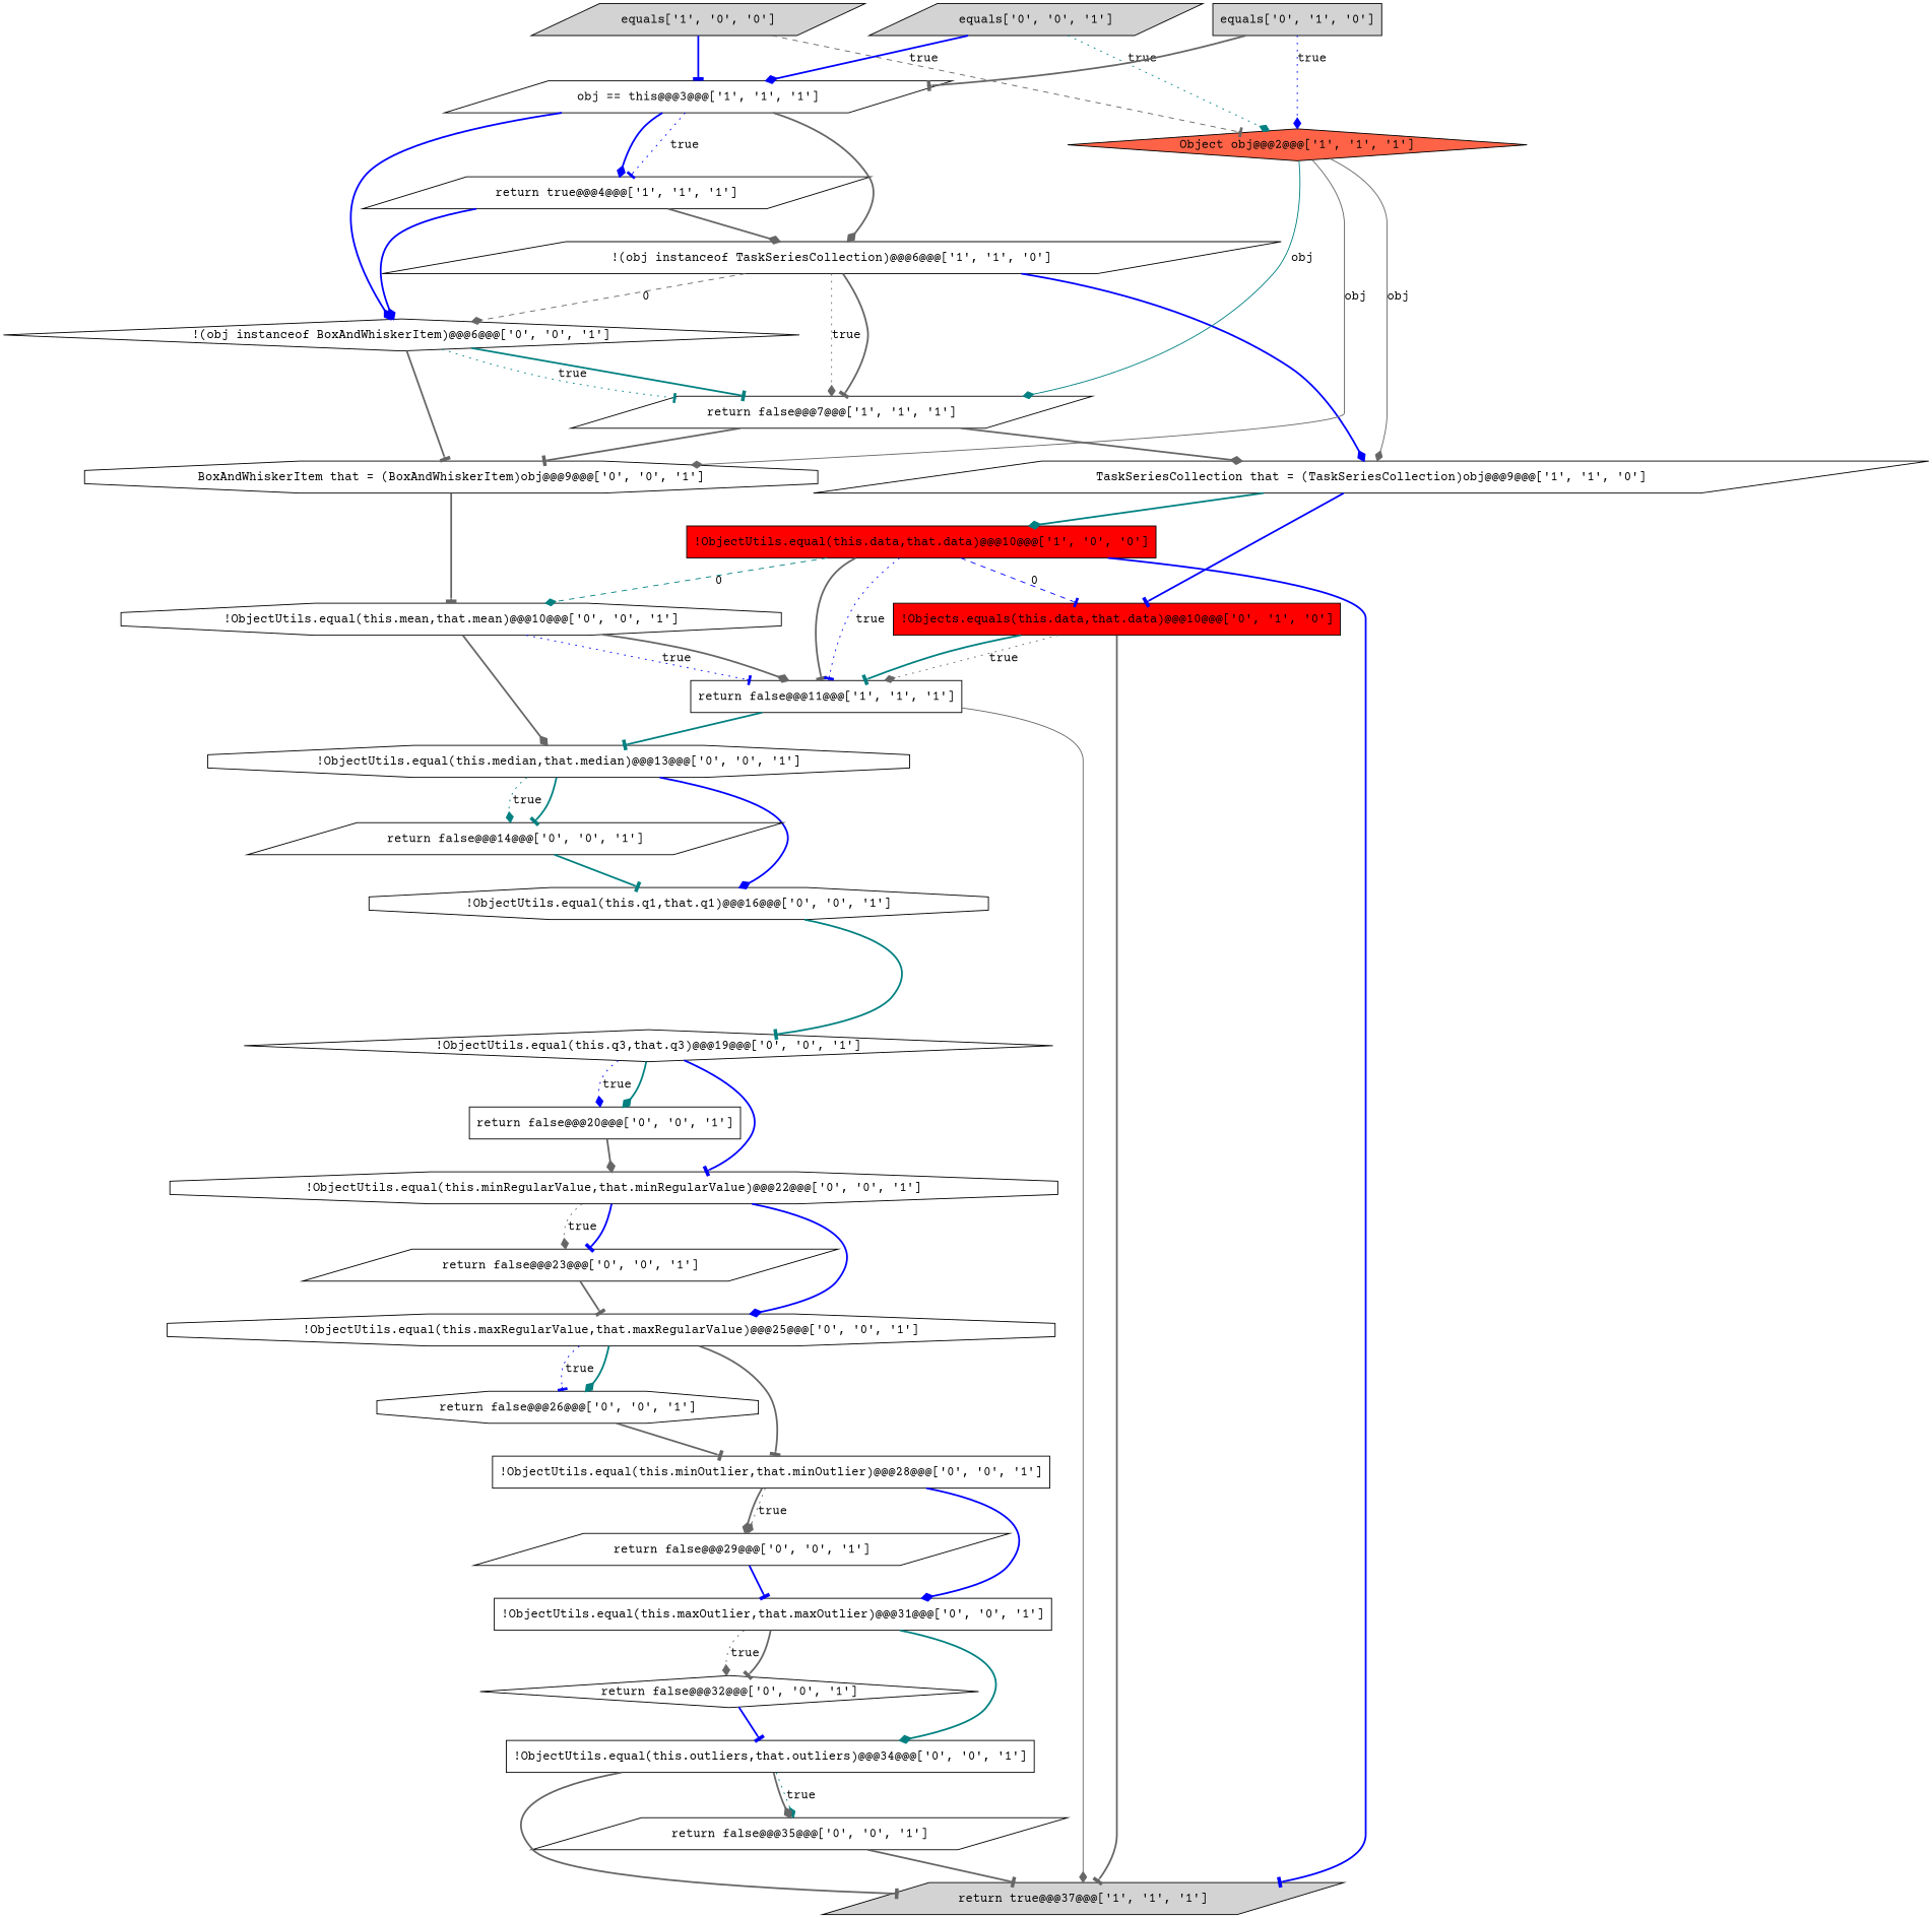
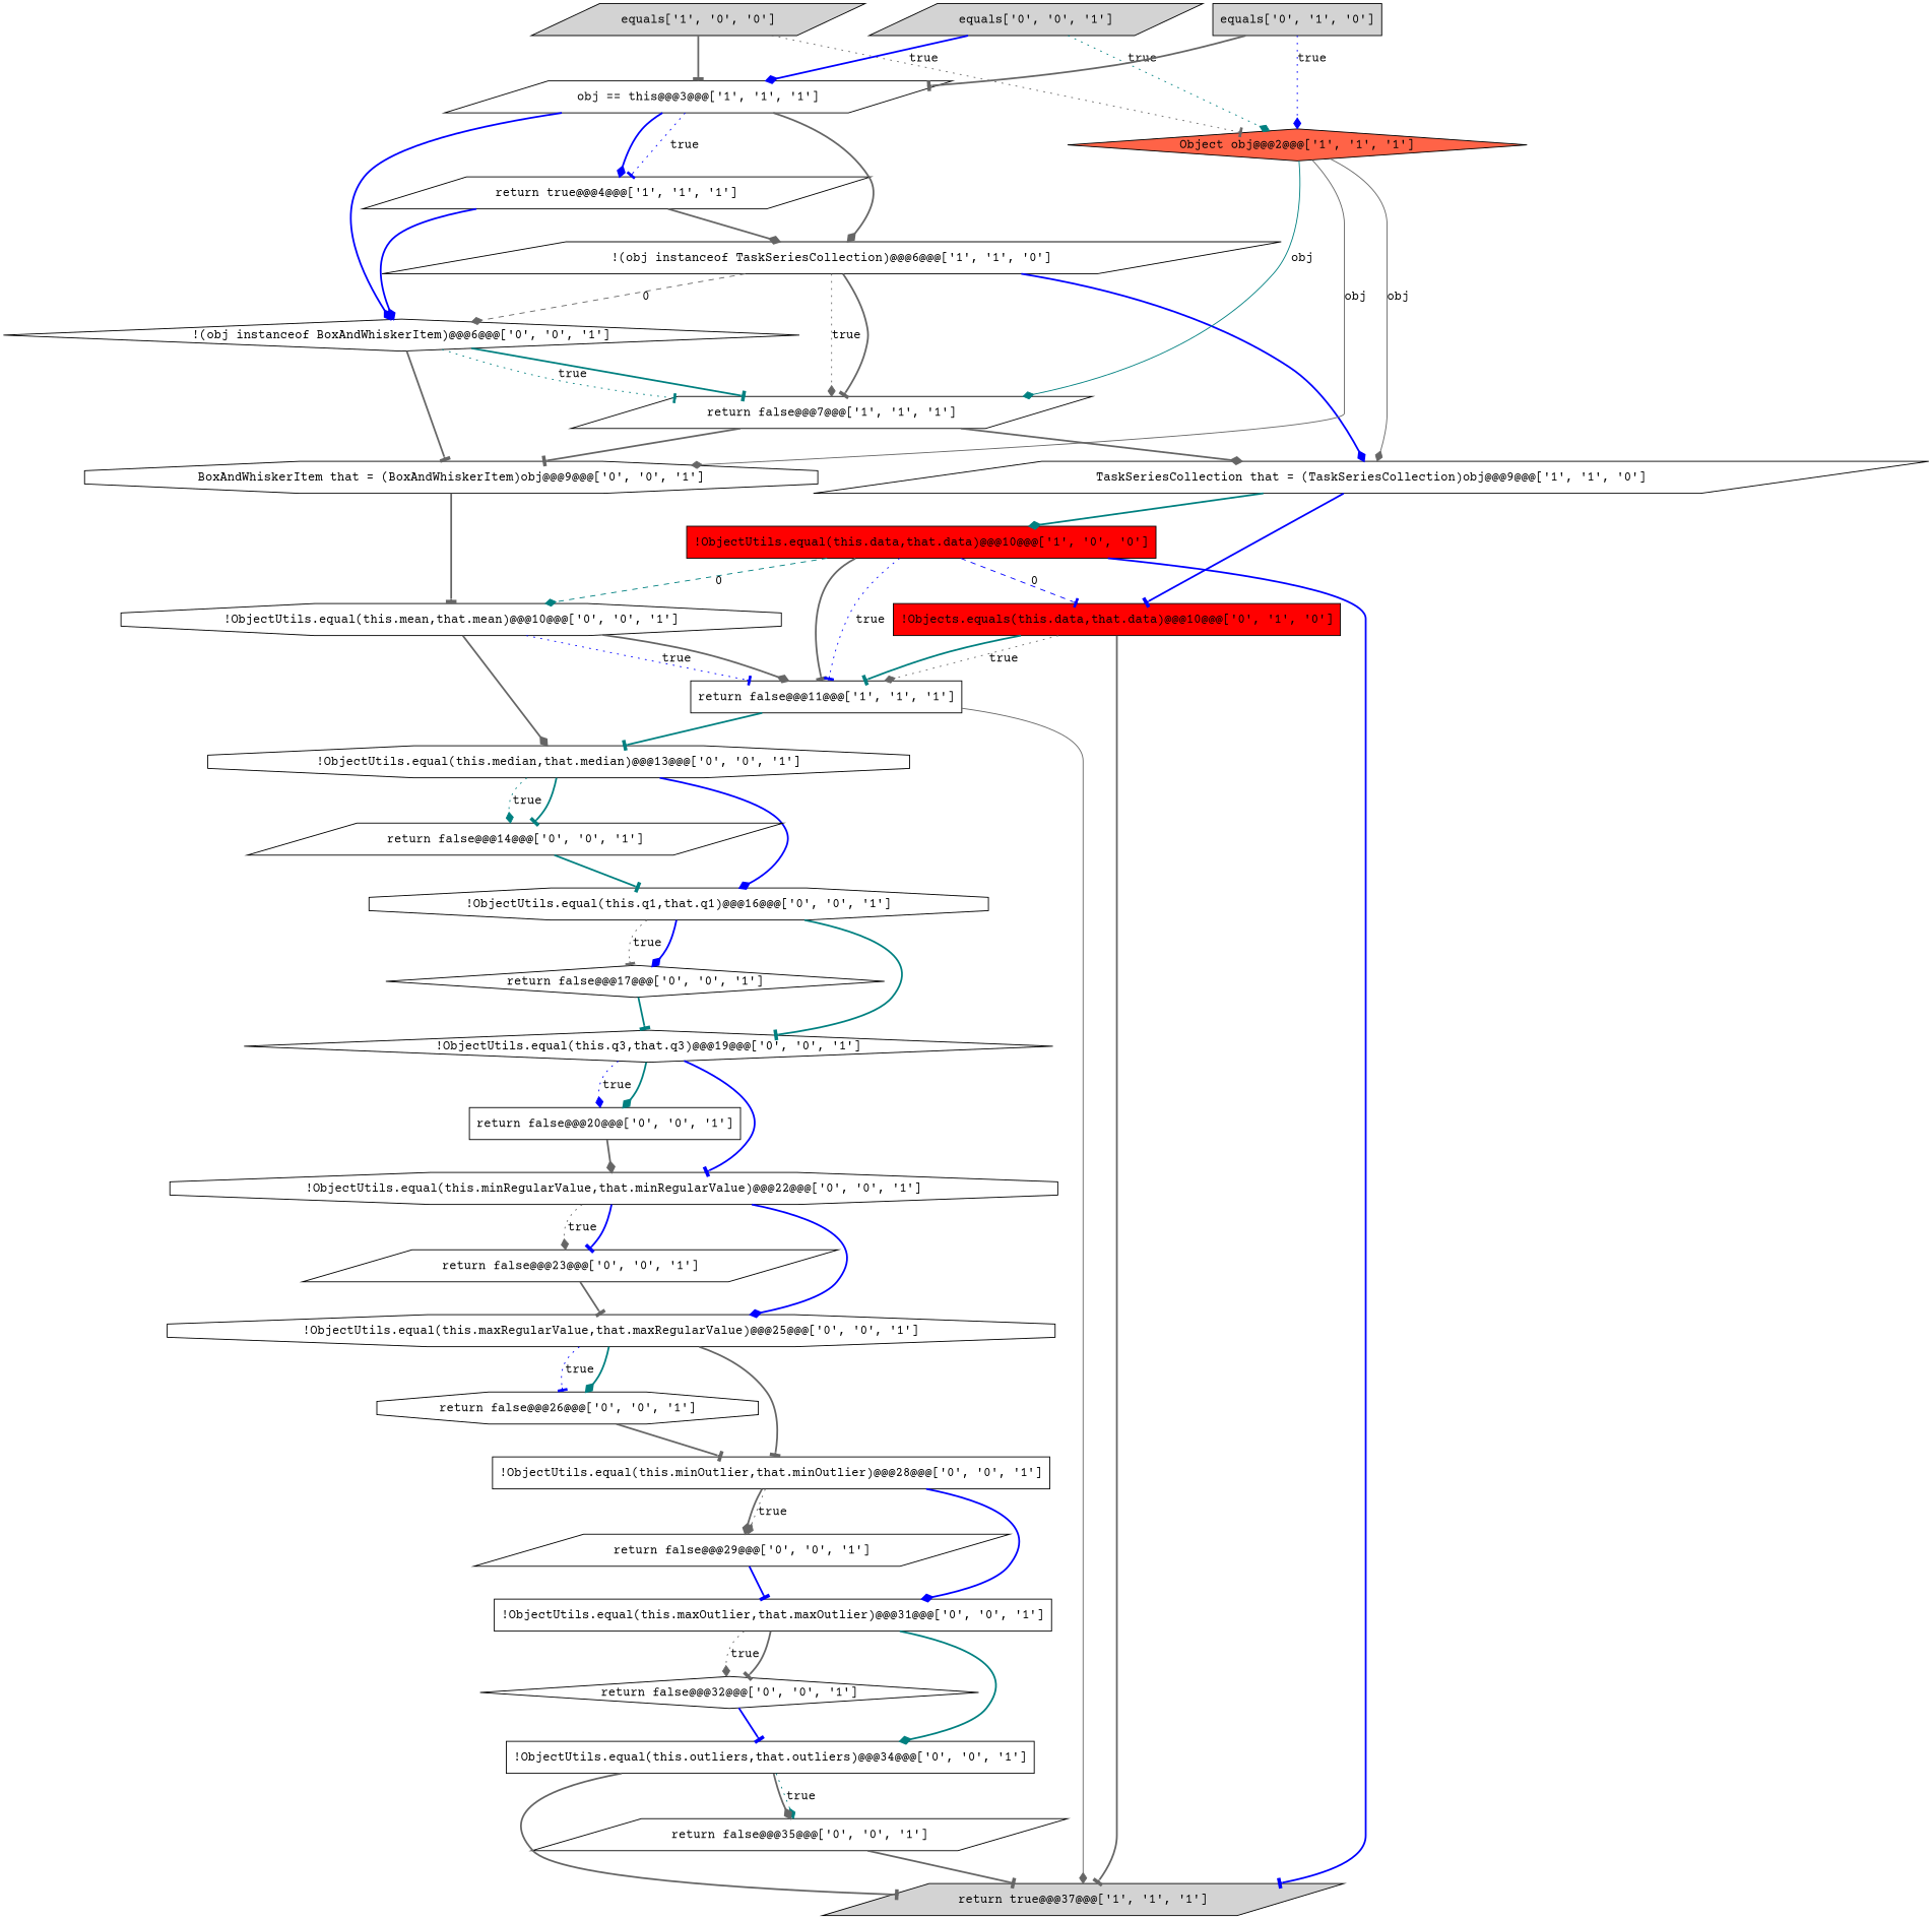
  digraph {
    fontname="Courier Prime"
    node [fillcolor=white fontname="Courier Prime" shape=parallelogram style=filled]
    edge [arrowhead=diamond color=gray40 fontname="Courier Prime" style=bold]
    n1 [label="return false@@@35@@@['0', '0', '1']"]
    n2 [fillcolor=lightgray label="return true@@@37@@@['1', '1', '1']"]
    n3 [label="!(obj instanceof BoxAndWhiskerItem)@@@6@@@['0', '0', '1']" shape=diamond]
    n4 [label="BoxAndWhiskerItem that = (BoxAndWhiskerItem)obj@@@9@@@['0', '0', '1']" shape=octagon]
    n5 [label="return false@@@7@@@['1', '1', '1']"]
    n6 [label="!ObjectUtils.equal(this.mean,that.mean)@@@10@@@['0', '0', '1']" shape=octagon]
    n7 [label="TaskSeriesCollection that = (TaskSeriesCollection)obj@@@9@@@['1', '1', '0']"]
    n8 [label="obj == this@@@3@@@['1', '1', '1']"]
    n9 [label="return true@@@4@@@['1', '1', '1']"]
    n10 [label="!(obj instanceof TaskSeriesCollection)@@@6@@@['1', '1', '0']"]
    n11 [label="!ObjectUtils.equal(this.minRegularValue,that.minRegularValue)@@@22@@@['0', '0', '1']" shape=octagon]
    n12 [label="!ObjectUtils.equal(this.maxRegularValue,that.maxRegularValue)@@@25@@@['0', '0', '1']" shape=octagon]
    n13 [label="return false@@@23@@@['0', '0', '1']"]
    n14 [label="!ObjectUtils.equal(this.minOutlier,that.minOutlier)@@@28@@@['0', '0', '1']" shape=box]
    n15 [label="return false@@@26@@@['0', '0', '1']" shape=octagon]
    n16 [label="!ObjectUtils.equal(this.maxOutlier,that.maxOutlier)@@@31@@@['0', '0', '1']" shape=box]
    n17 [label="return false@@@29@@@['0', '0', '1']"]
    n18 [fillcolor=red label="!Objects.equals(this.data,that.data)@@@10@@@['0', '1', '0']" shape=box]
    n19 [label="return false@@@11@@@['1', '1', '1']" shape=box]
    n20 [label="!ObjectUtils.equal(this.median,that.median)@@@13@@@['0', '0', '1']" shape=octagon]
    n21 [label="return false@@@20@@@['0', '0', '1']" shape=box]
    n22 [label="!ObjectUtils.equal(this.q1,that.q1)@@@16@@@['0', '0', '1']" shape=octagon]
    n23 [label="!ObjectUtils.equal(this.q3,that.q3)@@@19@@@['0', '0', '1']" shape=diamond]
+   n24 [label="return false@@@17@@@['0', '0', '1']" shape=diamond]
    n25 [label="return false@@@14@@@['0', '0', '1']"]
    n26 [fillcolor=lightgray label="equals['0', '0', '1']"]
    n27 [fillcolor=tomato label="Object obj@@@2@@@['1', '1', '1']" shape=diamond]
    n28 [label="return false@@@32@@@['0', '0', '1']" shape=diamond]
    n29 [label="!ObjectUtils.equal(this.outliers,that.outliers)@@@34@@@['0', '0', '1']" shape=box]
    n30 [fillcolor=red label="!ObjectUtils.equal(this.data,that.data)@@@10@@@['1', '0', '0']" shape=box]
    n31 [fillcolor=lightgray label="equals['1', '0', '0']"]
    n32 [fillcolor=lightgray label="equals['0', '1', '0']" shape=box]
    n1 -> n2 [arrowhead=tee]
    n3 -> n4 [arrowhead=tee]
    n3 -> n5 [arrowhead=tee color=teal]
    n3 -> n5 [arrowhead=tee color=teal label=true style=dotted]
    n4 -> n6 [arrowhead=tee]
    n5 -> n4 [arrowhead=tee]
    n5 -> n7
    n6 -> n19 [arrowhead=tee color=blue label=true style=dotted]
    n6 -> n19
    n6 -> n20
    n7 -> n18 [arrowhead=tee color=blue]
    n7 -> n30 [color=teal]
    n8 -> n3 [color=blue]
    n8 -> n9 [arrowhead=tee color=blue label=true style=dotted]
    n8 -> n9 [color=blue]
    n8 -> n10
    n9 -> n3 [color=blue]
    n9 -> n10
    n10 -> n3 [label=0 style=dashed]
    n10 -> n5 [arrowhead=tee]
    n10 -> n5 [label=true style=dotted]
    n10 -> n7 [color=blue]
    n11 -> n12 [color=blue]
    n11 -> n13 [arrowhead=tee color=blue]
    n11 -> n13 [label=true style=dotted]
    n12 -> n14 [arrowhead=tee]
    n12 -> n15 [color=teal]
    n12 -> n15 [arrowhead=tee color=blue label=true style=dotted]
    n13 -> n12 [arrowhead=tee]
    n14 -> n16 [color=blue]
    n14 -> n17 [label=true style=dotted]
    n14 -> n17
    n15 -> n14 [arrowhead=tee]
    n16 -> n28 [label=true style=dotted]
    n16 -> n28 [arrowhead=tee]
    n16 -> n29 [color=teal]
    n17 -> n16 [arrowhead=tee color=blue]
    n18 -> n2 [arrowhead=tee]
    n18 -> n19 [label=true style=dotted]
    n18 -> n19 [arrowhead=tee color=teal]
    n19 -> n2 [style=solid]
    n19 -> n20 [arrowhead=tee color=teal]
    n20 -> n22 [color=blue]
    n20 -> n25 [arrowhead=tee color=teal]
    n20 -> n25 [color=teal label=true style=dotted]
    n21 -> n11
    n22 -> n23 [arrowhead=tee color=teal]
+   n22 -> n24 [color=blue]
+   n22 -> n24 [arrowhead=tee label=true style=dotted]
    n23 -> n11 [arrowhead=tee color=blue]
    n23 -> n21 [color=teal]
    n23 -> n21 [color=blue label=true style=dotted]
+   n24 -> n23 [arrowhead=tee color=teal]
    n25 -> n22 [arrowhead=tee color=teal]
    n26 -> n8 [color=blue]
    n26 -> n27 [color=teal label=true style=dotted]
    n27 -> n4 [label=obj style=solid]
    n27 -> n5 [color=teal label=obj style=solid]
    n27 -> n7 [label=obj style=solid]
    n28 -> n29 [arrowhead=tee color=blue]
    n29 -> n1 [color=teal label=true style=dotted]
    n29 -> n1
    n29 -> n2 [arrowhead=tee]
    n30 -> n2 [arrowhead=tee color=blue]
    n30 -> n6 [color=teal label=0 style=dashed]
    n30 -> n18 [arrowhead=tee color=blue label=0 style=dashed]
    n30 -> n19 [arrowhead=tee]
    n30 -> n19 [arrowhead=tee color=blue label=true style=dotted]
-   n31 -> n8 [arrowhead=tee color=blue]
-   n31 -> n27 [arrowhead=tee label=true style=dashed]
+   n31 -> n8 [arrowhead=tee]
+   n31 -> n27 [arrowhead=tee label=true style=dotted]
    n32 -> n8 [arrowhead=tee]
    n32 -> n27 [color=blue label=true style=dotted]
  }
